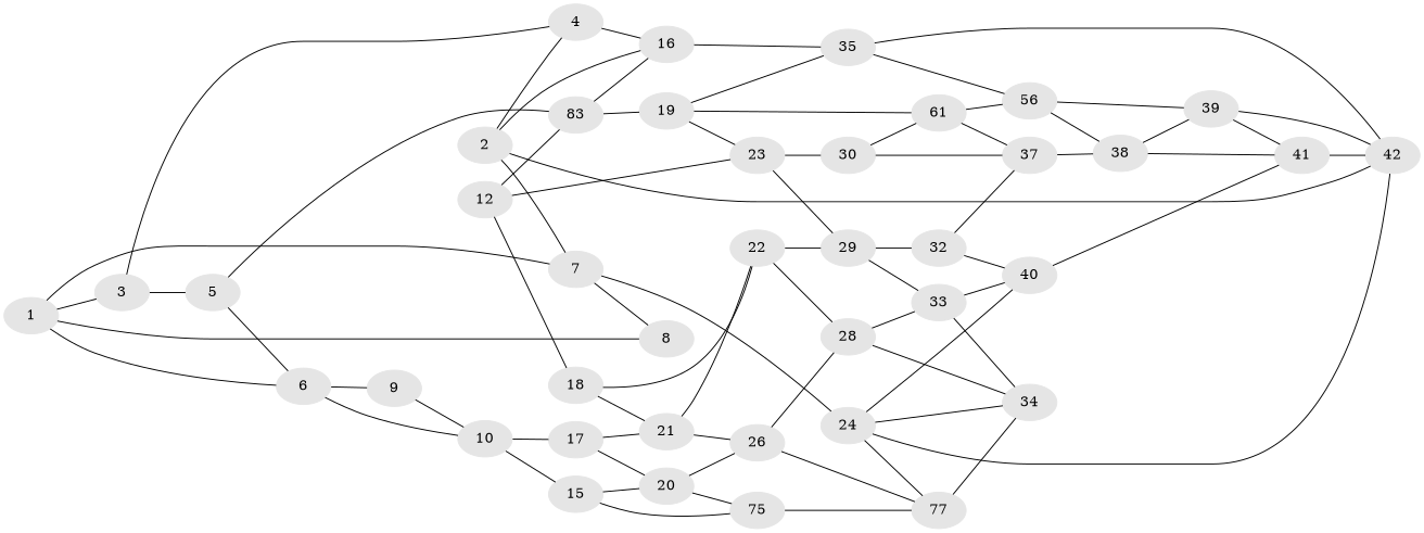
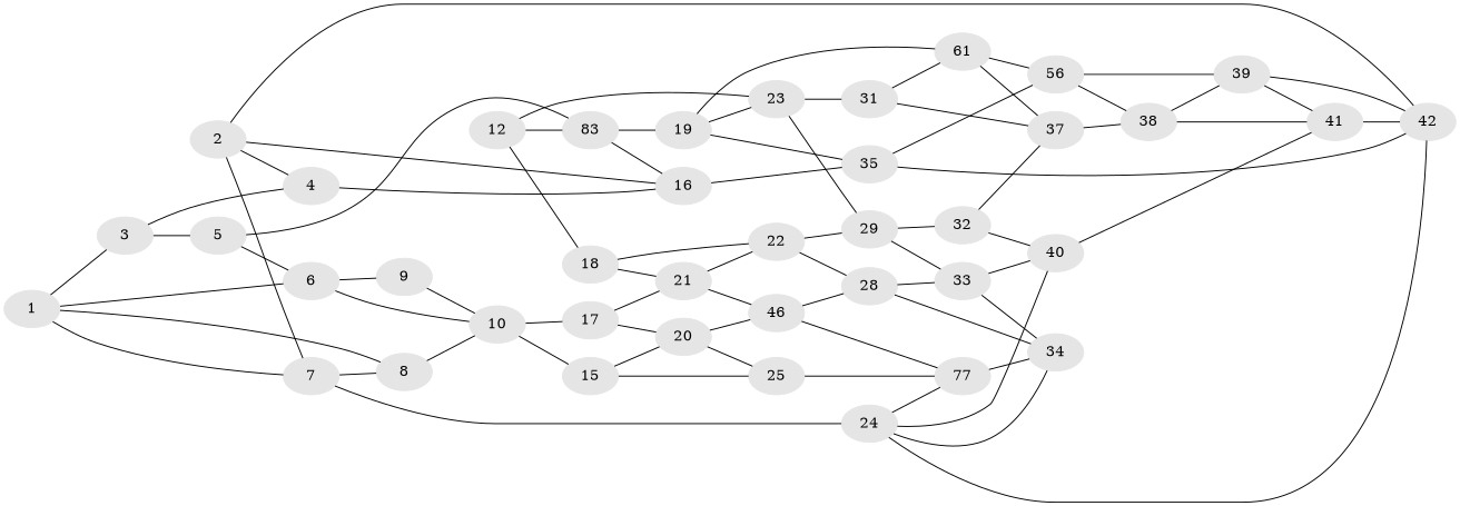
  graph {
    rankdir=LR
    node [color=gray90 style=filled]
    edge [weight=1.0]
    1
    3
    6
    7
    8
    4
    5
    9
    10
    24
    2
    16
    42
    35
    n15 [label=83]
    19
    n17 [label=77]
    34
    40
    15
    17
-   25 [label=75]
+   25
    20
    21
    12
    18
    23
    22
    29
-   30
+   30 [label=31]
    n31 [label=61]
-   26
+   26 [label=46]
    n33 [label=56]
    28
    37
    33
    32
    41
    38
    39
    1 -- 3
    1 -- 6
    1 -- 7
    1 -- 8
    3 -- 4
    3 -- 5
    6 -- 9
    6 -- 10
    7 -- 8
    7 -- 24
+   8 -- 10
    4 -- 16
    5 -- 6
    5 -- n15
    9 -- 10
    10 -- 15
    10 -- 17
    24 -- 42
    24 -- n17
    24 -- 34
    24 -- 40
    2 -- 7
    2 -- 4
    2 -- 16
    2 -- 42
    16 -- 35
    35 -- 42
    35 -- n33
    n15 -- 16
    n15 -- 19
    19 -- 35
    19 -- 23
    19 -- n31
    n17 -- 34
    40 -- 41
    15 -- 25
    15 -- 20
    17 -- 20
    17 -- 21
    25 -- n17
    20 -- 25
    20 -- 26
    21 -- 22
    21 -- 26
    12 -- n15
    12 -- 18
    12 -- 23
    18 -- 21
    18 -- 22
    23 -- 29
    23 -- 30
    22 -- 29
    22 -- 28
    29 -- 33
    29 -- 32
    30 -- n31
    30 -- 37
    n31 -- n33
    n31 -- 37
    26 -- n17
    26 -- 28
    n33 -- 38
    n33 -- 39
    28 -- 34
    28 -- 33
    37 -- 38
    33 -- 34
    33 -- 40
    32 -- 40
    32 -- 37
    41 -- 42
    38 -- 41
    38 -- 39
    39 -- 42
    39 -- 41
  }
